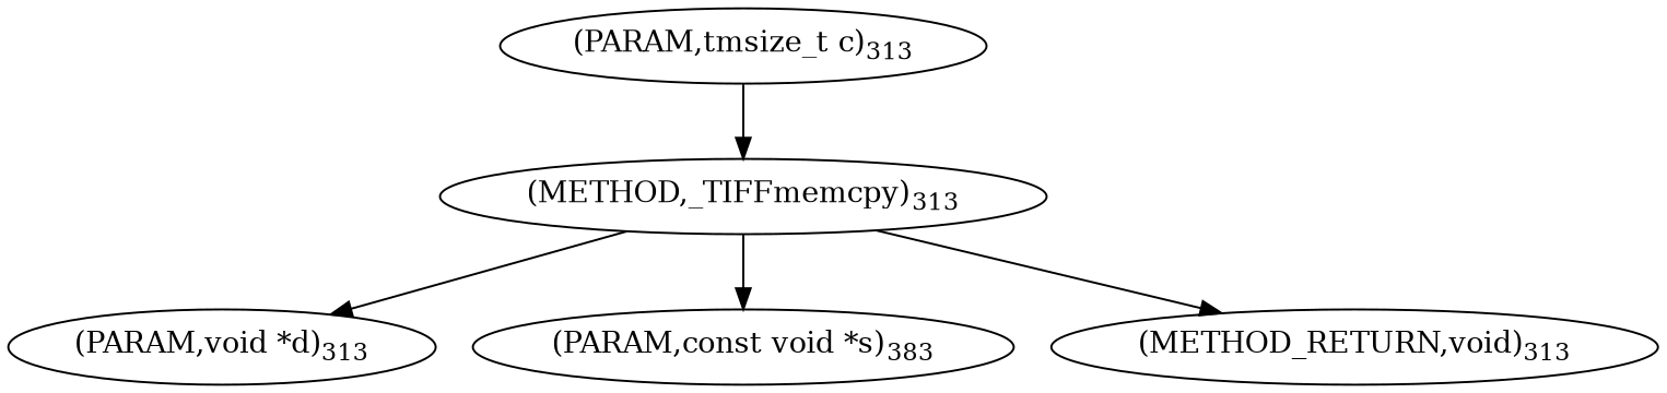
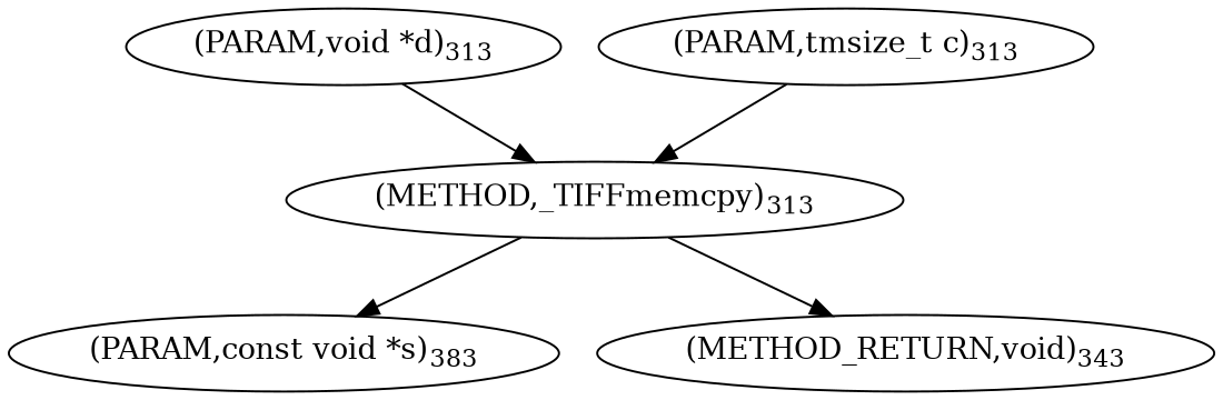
  digraph {
    n1 [label=<(METHOD,_TIFFmemcpy)<SUB>313</SUB>>]
    n2 [label=<(PARAM,void *d)<SUB>313</SUB>>]
    n3 [label=<(PARAM,const void *s)<SUB>383</SUB>>]
-   n4 [label=<(METHOD_RETURN,void)<SUB>313</SUB>>]
+   n4 [label=<(METHOD_RETURN,void)<SUB>343</SUB>>]
    n5 [label=<(PARAM,tmsize_t c)<SUB>313</SUB>>]
-   n1 -> n2
+   n2 -> n1
    n1 -> n3
    n1 -> n4
    n5 -> n1
  }
